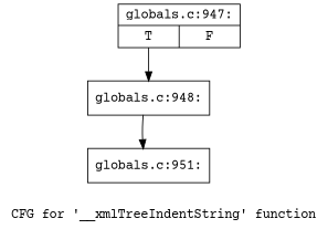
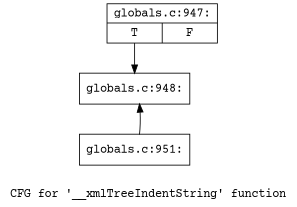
  digraph {
    fontname="Courier Prime"
    label="CFG for '__xmlTreeIndentString' function"
    node [fontname="Courier Prime" shape=record]
    edge [fontname="Courier Prime"]
    n1 [label="{globals.c:947:|{<s0>T|<s1>F}}"]
    n2 [label="{globals.c:948:}"]
    n3 [label="{globals.c:951:}"]
    n1 -> n2 [tailport=s0]
-   n2 -> n3
+   n3 -> n2
  }
